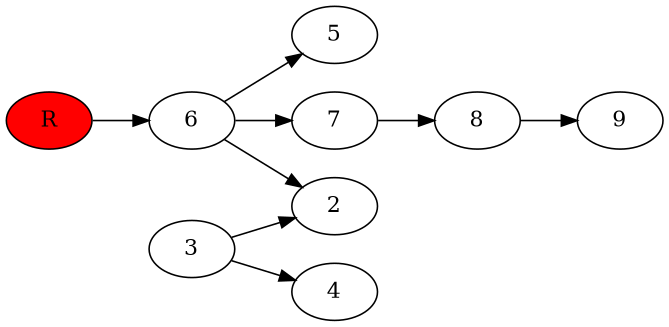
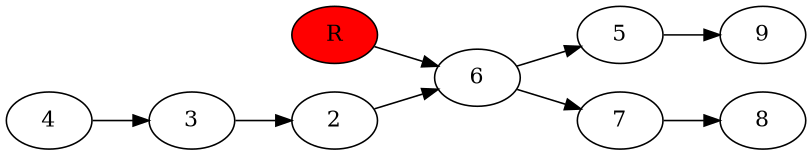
  digraph {
    rankdir=LR
    2
    6
    5
    7
    3
    4
    8
    9
    R [fillcolor="#ff0000" style=filled]
-   6 -> 2
+   2 -> 6
    6 -> 5
    6 -> 7
    7 -> 8
    3 -> 2
-   3 -> 4
-   8 -> 9
+   4 -> 3
+   5 -> 9
    R -> 6
  }
